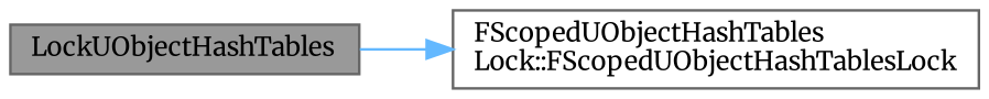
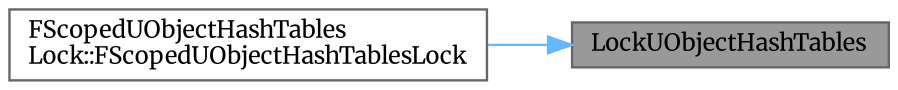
  digraph {
    rankdir=RL
    fontname=Merriweather
    node [fontname=Merriweather fontsize=10 shape=box style=filled]
    n1 [color=gray40 fillcolor=grey60 fontcolor=black height=0.2 label=LockUObjectHashTables width=0.4]
    n2 [color=grey40 fillcolor=white height=0.2 label="FScopedUObjectHashTables\lLock::FScopedUObjectHashTablesLock" width=0.4]
-   n2 -> n1 [color=steelblue1 dir=back fontname=Merriweather fontsize=10 labelfontname=Helvetica labelfontsize=10 style=solid]
+   n1 -> n2 [color=steelblue1 dir=back fontname=Merriweather fontsize=10 labelfontname=Helvetica labelfontsize=10 style=solid]
  }
